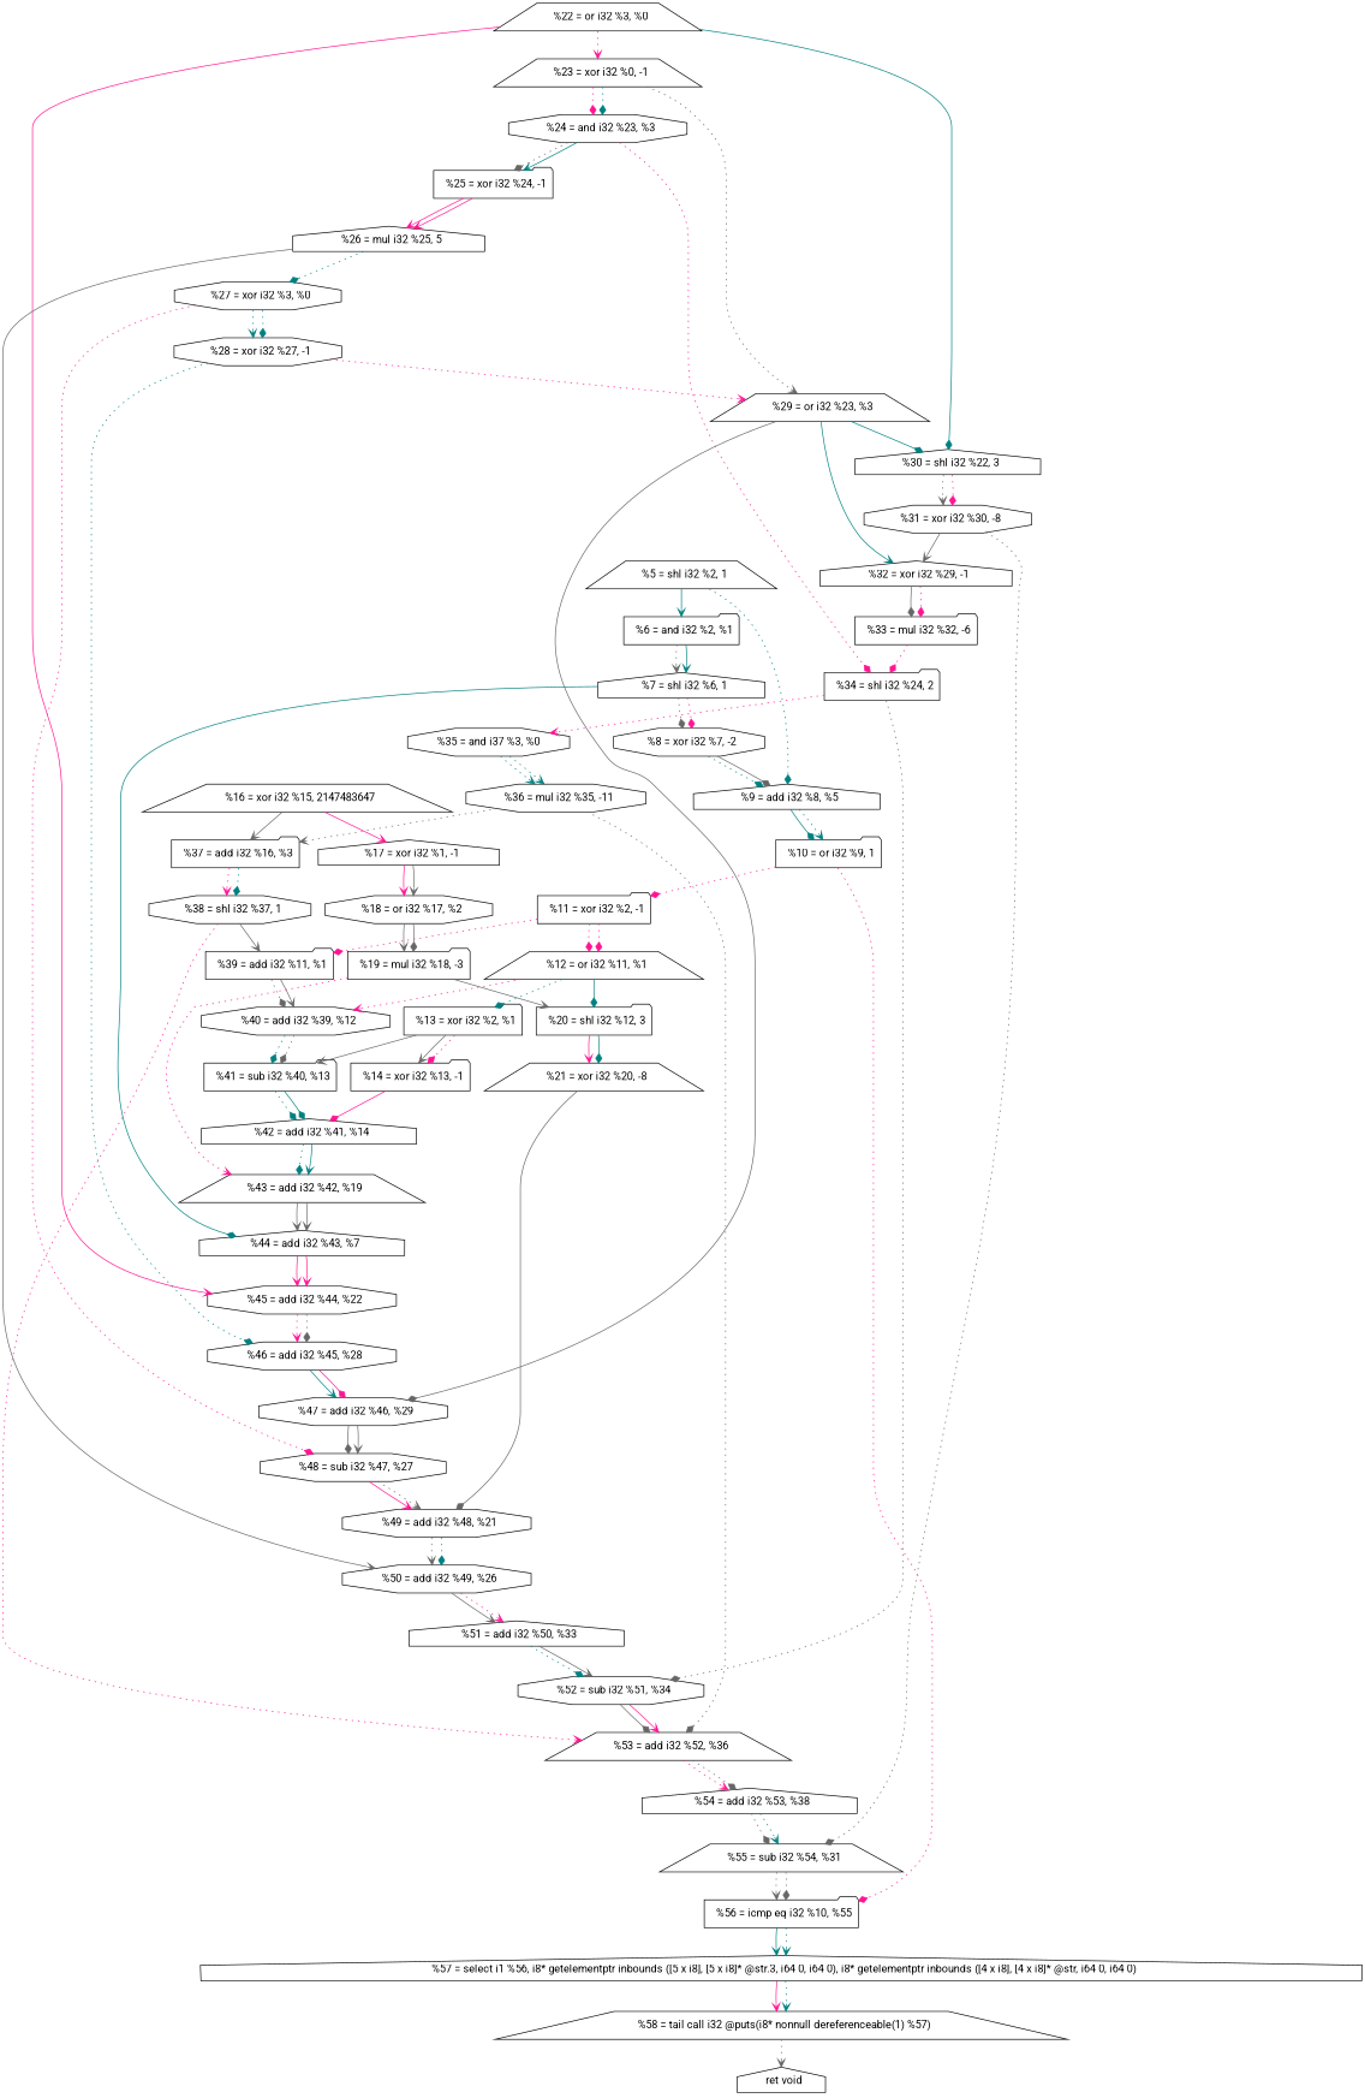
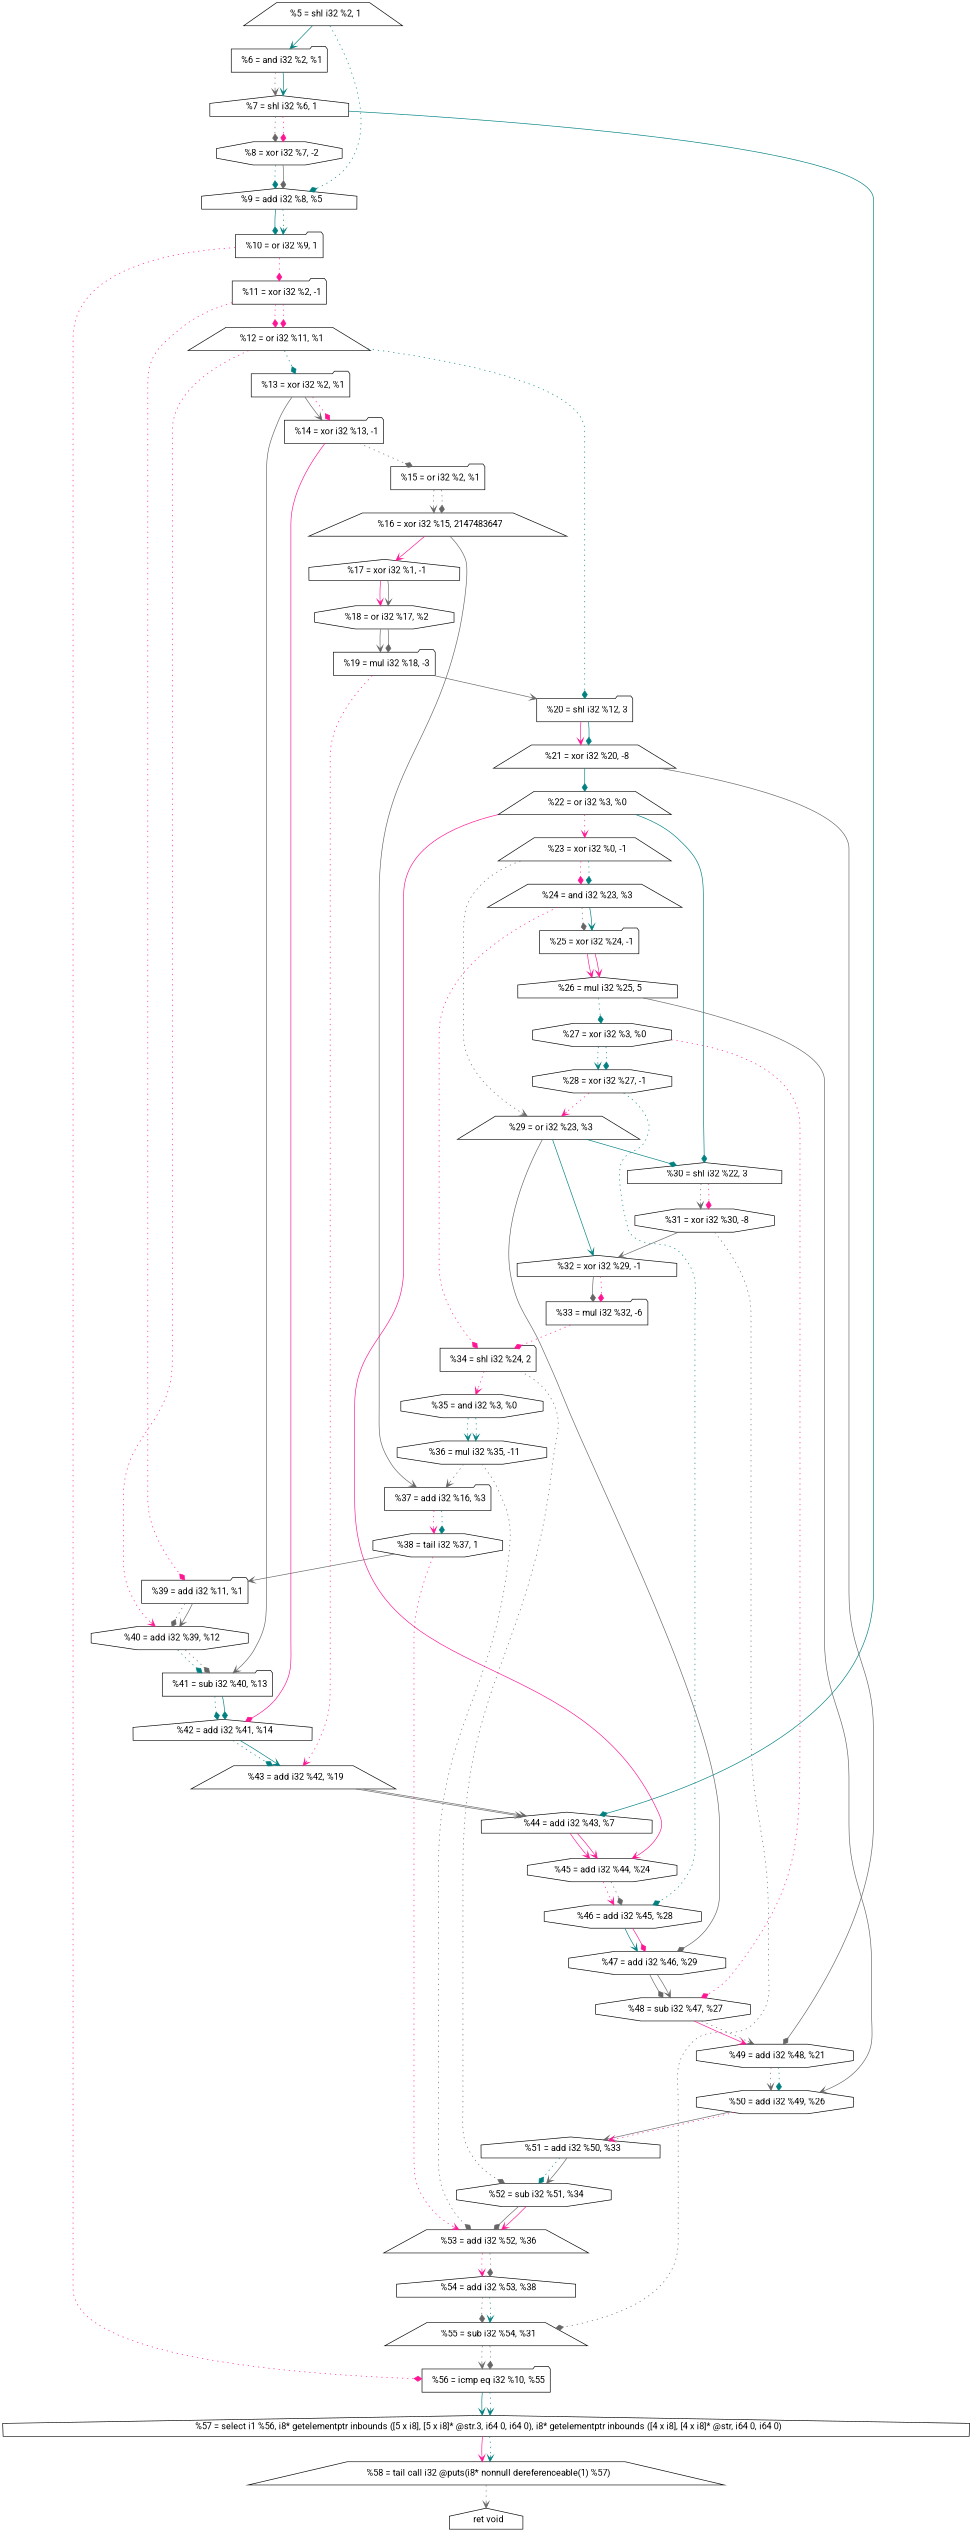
  digraph {
    fontname=Roboto
    node [fontname=Roboto shape=octagon]
    edge [arrowhead=vee color=gray40 fontname=Roboto style=dotted]
    n1 [label="  %5 = shl i32 %2, 1" shape=trapezium]
    n2 [label="  %6 = and i32 %2, %1" shape=folder]
    n3 [label="  %9 = add i32 %8, %5" shape=house]
    n4 [label="  %7 = shl i32 %6, 1" shape=house]
    n5 [label="  %10 = or i32 %9, 1" shape=folder]
    n6 [label="  %8 = xor i32 %7, -2"]
    n7 [label="  %44 = add i32 %43, %7" shape=house]
-   n8 [label="  %45 = add i32 %44, %22"]
+   n8 [label="%45 = add i32 %44, %24"]
    n9 [label="  %11 = xor i32 %2, -1" shape=folder]
    n10 [label="  %56 = icmp eq i32 %10, %55" shape=folder]
    n11 [label="  %12 = or i32 %11, %1" shape=trapezium]
    n12 [label="  %39 = add i32 %11, %1" shape=folder]
    n13 [label="  %57 = select i1 %56, i8* getelementptr inbounds ([5 x i8], [5 x i8]* @str.3, i64 0, i64 0), i8* getelementptr inbounds ([4 x i8], [4 x i8]* @str, i64 0, i64 0)" shape=house]
    n14 [label="  %13 = xor i32 %2, %1" shape=folder]
    n15 [label="  %20 = shl i32 %12, 3" shape=folder]
    n16 [label="  %40 = add i32 %39, %12"]
    n17 [label="  %14 = xor i32 %13, -1" shape=folder]
    n18 [label="  %41 = sub i32 %40, %13" shape=folder]
    n19 [label="  %21 = xor i32 %20, -8" shape=trapezium]
+   n20 [label="  %15 = or i32 %2, %1" shape=folder]
    n21 [label="  %42 = add i32 %41, %14" shape=house]
    n22 [label="  %16 = xor i32 %15, 2147483647" shape=trapezium]
    n23 [label="  %43 = add i32 %42, %19" shape=trapezium]
    n24 [label="  %17 = xor i32 %1, -1" shape=house]
    n25 [label="  %37 = add i32 %16, %3" shape=folder]
    n26 [label="  %18 = or i32 %17, %2"]
-   n27 [label="  %38 = shl i32 %37, 1"]
+   n27 [label="%38 = tail i32 %37, 1"]
    n28 [label="  %19 = mul i32 %18, -3" shape=folder]
    n29 [label="  %22 = or i32 %3, %0" shape=trapezium]
    n30 [label="  %49 = add i32 %48, %21"]
    n31 [label="  %23 = xor i32 %0, -1" shape=trapezium]
    n32 [label="  %30 = shl i32 %22, 3" shape=house]
    n33 [label="  %50 = add i32 %49, %26"]
-   n34 [label="  %24 = and i32 %23, %3"]
+   n34 [label="  %24 = and i32 %23, %3" shape=trapezium]
    n35 [label="  %29 = or i32 %23, %3" shape=trapezium]
    n36 [label="  %31 = xor i32 %30, -8"]
    n37 [label="  %46 = add i32 %45, %28"]
    n38 [label="  %25 = xor i32 %24, -1" shape=folder]
    n39 [label="  %34 = shl i32 %24, 2" shape=folder]
    n40 [label="  %32 = xor i32 %29, -1" shape=house]
    n41 [label="  %47 = add i32 %46, %29"]
    n42 [label="  %26 = mul i32 %25, 5" shape=house]
-   n43 [label="%35 = and i37 %3, %0"]
+   n43 [label="  %35 = and i32 %3, %0"]
    n44 [label="  %52 = sub i32 %51, %34"]
    n45 [label="  %27 = xor i32 %3, %0"]
    n46 [label="  %28 = xor i32 %27, -1"]
    n47 [label="  %48 = sub i32 %47, %27"]
    n48 [label="  %51 = add i32 %50, %33" shape=house]
    n49 [label="  %33 = mul i32 %32, -6" shape=folder]
    n50 [label="  %55 = sub i32 %54, %31" shape=trapezium]
    n51 [label="  %36 = mul i32 %35, -11"]
    n52 [label="  %53 = add i32 %52, %36" shape=trapezium]
    n53 [label="  %54 = add i32 %53, %38" shape=house]
    n54 [label="  %58 = tail call i32 @puts(i8* nonnull dereferenceable(1) %57)" shape=trapezium]
    n55 [label="  ret void" shape=house]
    n1 -> n2 [color=teal style=solid]
    n1 -> n3 [arrowhead=diamond color=teal]
    n2 -> n4
    n2 -> n4 [color=teal style=solid]
    n3 -> n5 [arrowhead=diamond color=teal style=solid]
    n3 -> n5 [color=teal]
    n4 -> n6 [arrowhead=diamond]
    n4 -> n6 [arrowhead=diamond color=deeppink]
    n4 -> n7 [arrowhead=diamond color=teal style=solid]
    n5 -> n9 [arrowhead=diamond color=deeppink]
    n5 -> n10 [arrowhead=diamond color=deeppink]
    n6 -> n3 [arrowhead=diamond color=teal]
    n6 -> n3 [arrowhead=diamond style=solid]
    n7 -> n8 [color=deeppink style=solid]
    n7 -> n8 [color=deeppink style=solid]
    n8 -> n37 [color=deeppink]
    n8 -> n37 [arrowhead=diamond]
    n9 -> n11 [arrowhead=diamond color=deeppink]
    n9 -> n11 [arrowhead=diamond color=deeppink]
    n9 -> n12 [arrowhead=diamond color=deeppink]
    n10 -> n13 [color=teal style=solid]
    n10 -> n13 [color=teal]
    n11 -> n14 [arrowhead=diamond color=teal]
-   n11 -> n15 [arrowhead=diamond color=teal style=solid]
+   n11 -> n15 [arrowhead=diamond color=teal]
    n11 -> n16 [color=deeppink]
    n12 -> n16 [arrowhead=diamond]
    n12 -> n16 [style=solid]
    n13 -> n54 [color=deeppink style=solid]
    n13 -> n54 [color=teal]
    n14 -> n17 [style=solid]
    n14 -> n17 [arrowhead=diamond color=deeppink]
    n14 -> n18 [style=solid]
    n15 -> n19 [color=deeppink style=solid]
    n15 -> n19 [arrowhead=diamond color=teal style=solid]
    n16 -> n18 [arrowhead=diamond color=teal]
    n16 -> n18 [arrowhead=diamond]
+   n17 -> n20 [arrowhead=diamond]
    n17 -> n21 [arrowhead=diamond color=deeppink style=solid]
    n18 -> n21 [arrowhead=diamond color=teal]
    n18 -> n21 [arrowhead=diamond color=teal style=solid]
+   n19 -> n29 [arrowhead=diamond color=teal style=solid]
    n19 -> n30 [arrowhead=diamond style=solid]
+   n20 -> n22
+   n20 -> n22 [arrowhead=diamond]
    n21 -> n23 [arrowhead=diamond color=teal]
    n21 -> n23 [color=teal style=solid]
    n22 -> n24 [color=deeppink style=solid]
    n22 -> n25 [style=solid]
    n23 -> n7 [style=solid]
    n23 -> n7 [style=solid]
    n24 -> n26 [color=deeppink style=solid]
    n24 -> n26 [style=solid]
    n25 -> n27 [color=deeppink]
    n25 -> n27 [arrowhead=diamond color=teal]
    n26 -> n28 [style=solid]
    n26 -> n28 [arrowhead=diamond style=solid]
    n27 -> n12 [style=solid]
    n27 -> n52 [color=deeppink]
    n28 -> n15 [style=solid]
    n28 -> n23 [color=deeppink]
    n29 -> n8 [color=deeppink style=solid]
    n29 -> n31 [color=deeppink]
    n29 -> n32 [arrowhead=diamond color=teal style=solid]
    n30 -> n33
    n30 -> n33 [arrowhead=diamond color=teal]
    n31 -> n34 [arrowhead=diamond color=deeppink]
    n31 -> n34 [arrowhead=diamond color=teal]
    n31 -> n35
    n32 -> n36
    n32 -> n36 [arrowhead=diamond color=deeppink]
    n33 -> n48 [style=solid]
    n33 -> n48 [color=deeppink]
    n34 -> n38 [arrowhead=diamond]
    n34 -> n38 [color=teal style=solid]
    n34 -> n39 [arrowhead=diamond color=deeppink]
    n35 -> n32 [arrowhead=diamond color=teal style=solid]
    n35 -> n40 [color=teal style=solid]
    n35 -> n41 [arrowhead=diamond style=solid]
    n36 -> n40 [style=solid]
    n36 -> n50 [arrowhead=diamond]
    n37 -> n41 [color=teal style=solid]
    n37 -> n41 [arrowhead=diamond color=deeppink style=solid]
    n38 -> n42 [color=deeppink style=solid]
    n38 -> n42 [color=deeppink style=solid]
    n39 -> n43 [color=deeppink]
    n39 -> n44 [arrowhead=diamond]
    n40 -> n49 [arrowhead=diamond style=solid]
    n40 -> n49 [arrowhead=diamond color=deeppink]
    n41 -> n47 [arrowhead=diamond style=solid]
    n41 -> n47 [style=solid]
    n42 -> n33 [style=solid]
    n42 -> n45 [arrowhead=diamond color=teal]
    n43 -> n51 [color=teal]
    n43 -> n51 [color=teal]
    n44 -> n52 [arrowhead=diamond style=solid]
    n44 -> n52 [color=deeppink style=solid]
    n45 -> n46 [color=teal]
    n45 -> n46 [arrowhead=diamond color=teal]
    n45 -> n47 [arrowhead=diamond color=deeppink]
    n46 -> n35 [color=deeppink]
    n46 -> n37 [arrowhead=diamond color=teal]
    n47 -> n30 [color=deeppink style=solid]
    n47 -> n30
    n48 -> n44 [arrowhead=diamond color=teal]
    n48 -> n44 [style=solid]
    n49 -> n39 [arrowhead=diamond color=deeppink]
    n50 -> n10
    n50 -> n10 [arrowhead=diamond]
    n51 -> n25
    n51 -> n52 [arrowhead=diamond]
    n52 -> n53 [color=deeppink]
    n52 -> n53 [arrowhead=diamond]
    n53 -> n50 [arrowhead=diamond]
    n53 -> n50 [color=teal]
    n54 -> n55
  }
